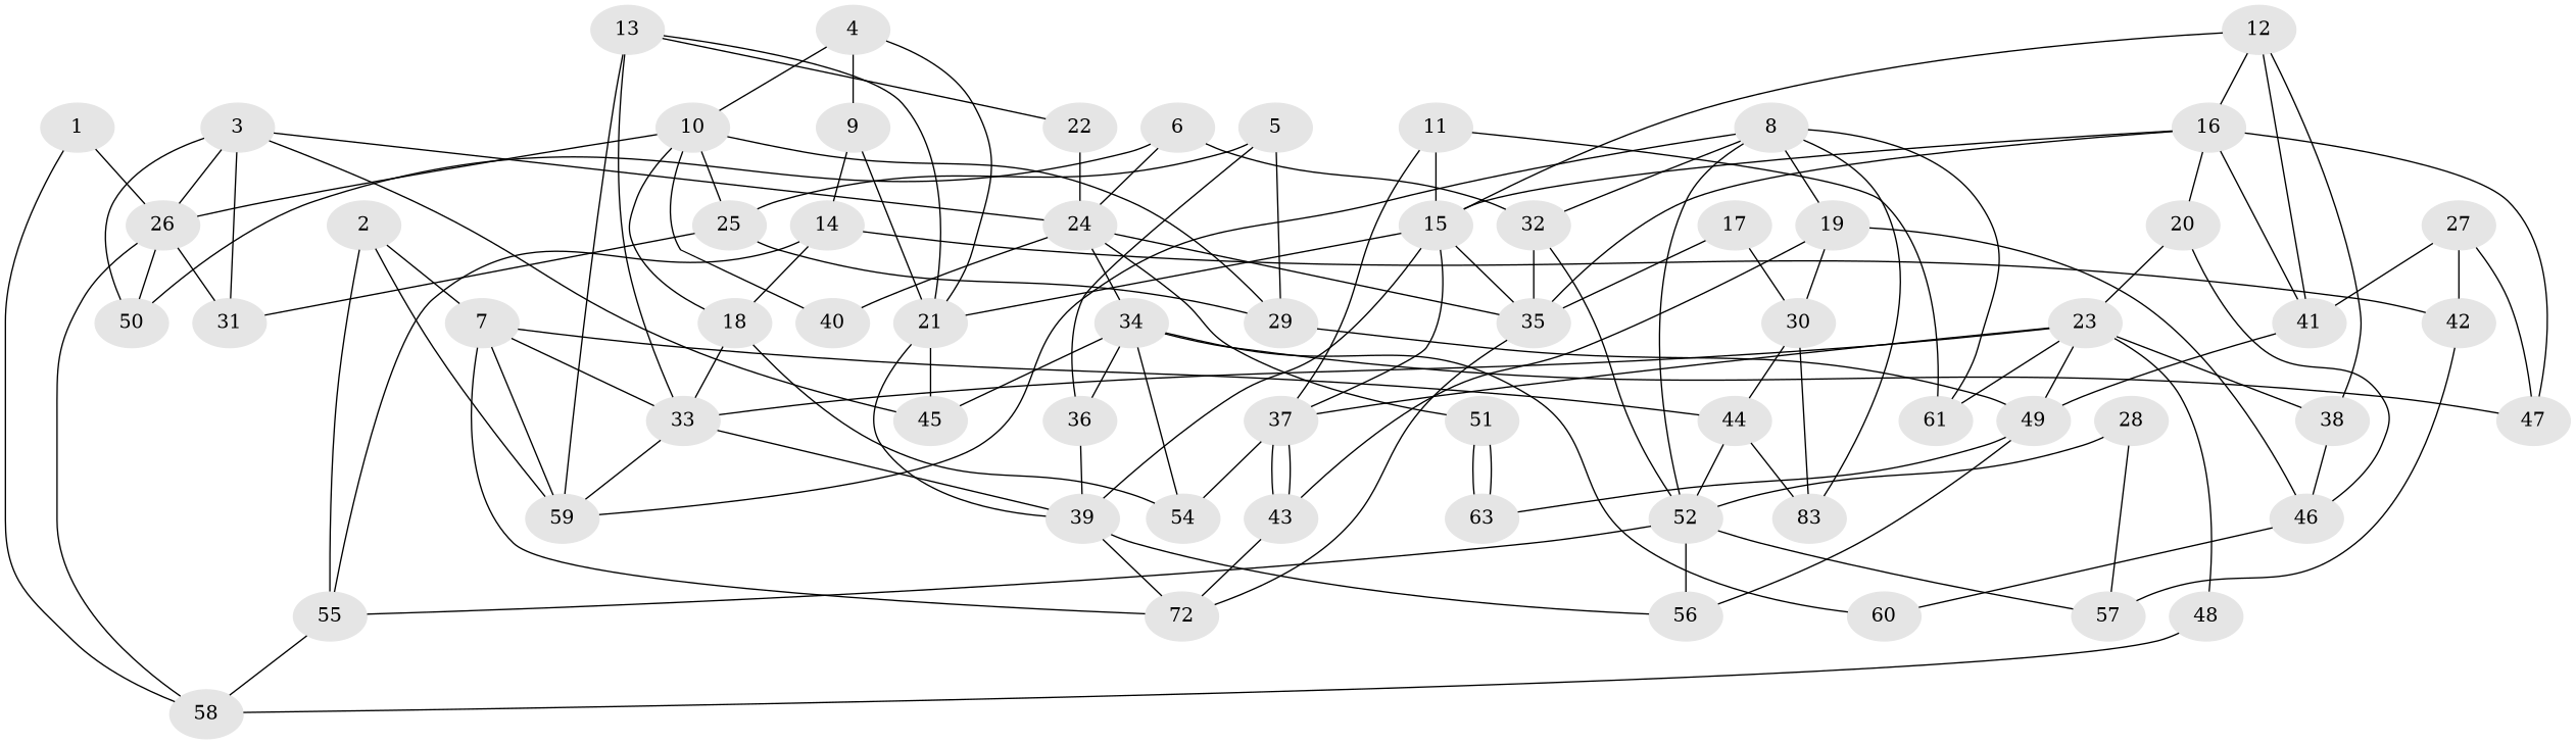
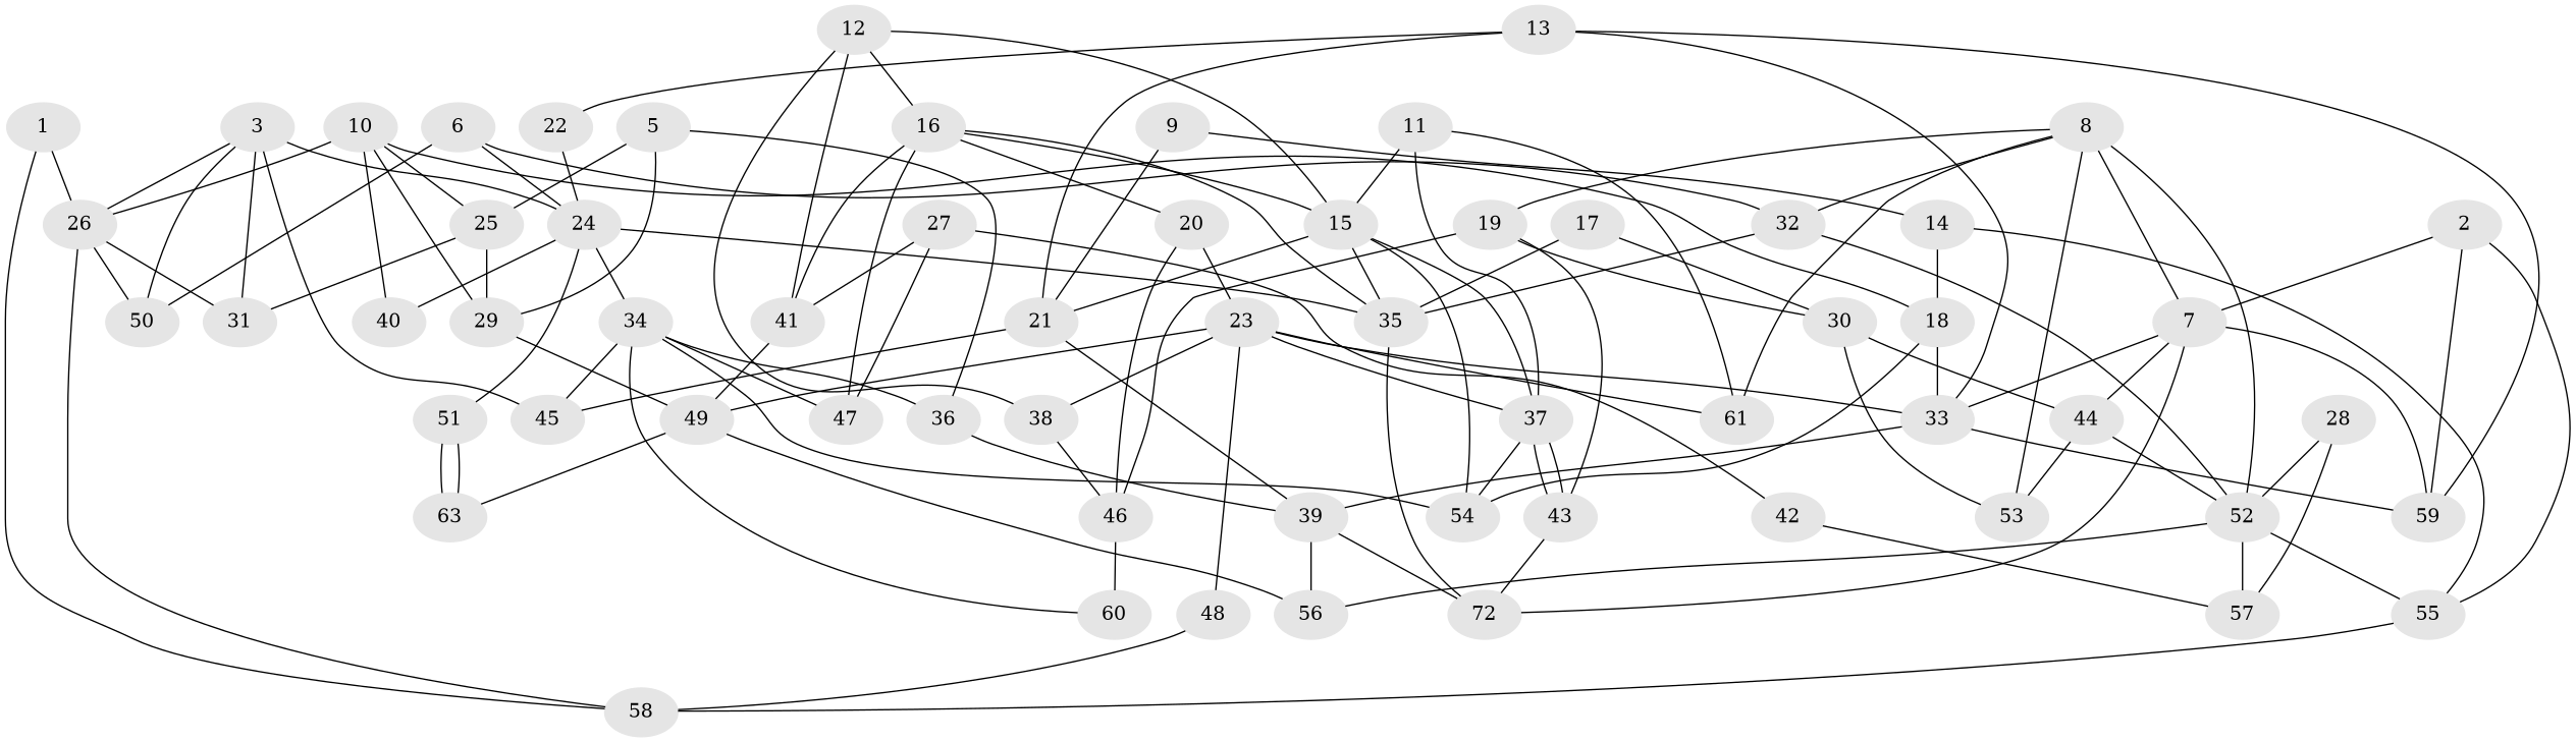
  graph {
    node [color=gray90 style=filled]
    1
    26
    58
    31
    50
    2
    7
    55
    59
    33
    44
    n12 [label=72]
    3
    24
    45
    40
    35
    34
    51
-   4
    9
    10
    21
    14
    25
    29
    18
    39
    5
    36
    49
    6
    32
    52
-   53 [label=83]
+   53
    8
    19
    61
    30
    43
    46
    57
    56
    42
    54
    11
    15
    37
    12
    16
    38
    41
    20
    47
    13
    22
    23
    17
    60
    48
    63
    27
    28
    1 -- 26
    1 -- 58
    26 -- 58
    26 -- 31
    26 -- 50
    2 -- 7
    2 -- 55
    2 -- 59
    7 -- 59
    7 -- 33
    7 -- 44
    7 -- n12
    55 -- 58
    33 -- 59
    33 -- 39
    44 -- 52
    44 -- 53
    3 -- 26
    3 -- 31
    3 -- 50
    3 -- 24
    3 -- 45
    24 -- 40
    24 -- 35
    24 -- 34
    24 -- 51
    35 -- n12
    34 -- 45
    34 -- 36
    34 -- 54
    34 -- 47
    34 -- 60
    51 -- 63
    51 -- 63
-   4 -- 9
-   4 -- 10
-   4 -- 21
    9 -- 21
    9 -- 14
    10 -- 26
    10 -- 40
    10 -- 25
    10 -- 29
    10 -- 18
    21 -- 45
    21 -- 39
    14 -- 55
    14 -- 18
-   14 -- 42
    25 -- 31
    25 -- 29
    29 -- 49
    18 -- 33
    18 -- 54
    39 -- n12
    39 -- 56
    5 -- 25
    5 -- 29
    5 -- 36
    36 -- 39
    49 -- 56
    49 -- 63
    6 -- 50
    6 -- 24
    6 -- 32
    32 -- 35
    32 -- 52
    52 -- 55
    52 -- 57
    52 -- 56
-   8 -- 59
+   8 -- 7
    8 -- 32
    8 -- 52
    8 -- 53
    8 -- 19
    8 -- 61
    19 -- 30
    19 -- 43
    19 -- 46
    30 -- 44
    30 -- 53
    43 -- n12
    46 -- 60
    42 -- 57
    11 -- 61
    11 -- 15
    11 -- 37
    15 -- 35
    15 -- 21
-   15 -- 39
+   15 -- 54
    15 -- 37
    37 -- 43
    37 -- 43
    37 -- 54
    12 -- 15
    12 -- 16
    12 -- 38
    12 -- 41
    16 -- 35
    16 -- 15
    16 -- 41
    16 -- 20
    16 -- 47
    38 -- 46
    41 -- 49
    20 -- 46
    20 -- 23
    13 -- 59
    13 -- 33
    13 -- 21
    13 -- 22
    22 -- 24
    23 -- 33
    23 -- 49
    23 -- 61
    23 -- 37
    23 -- 38
    23 -- 48
    17 -- 35
    17 -- 30
    48 -- 58
    27 -- 42
    27 -- 41
    27 -- 47
    28 -- 52
    28 -- 57
  }
